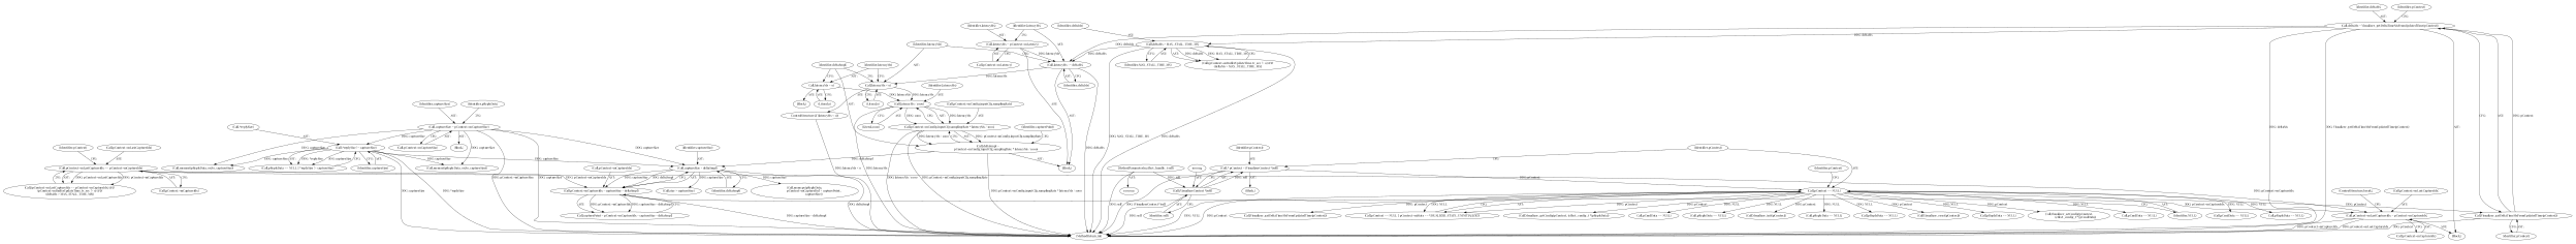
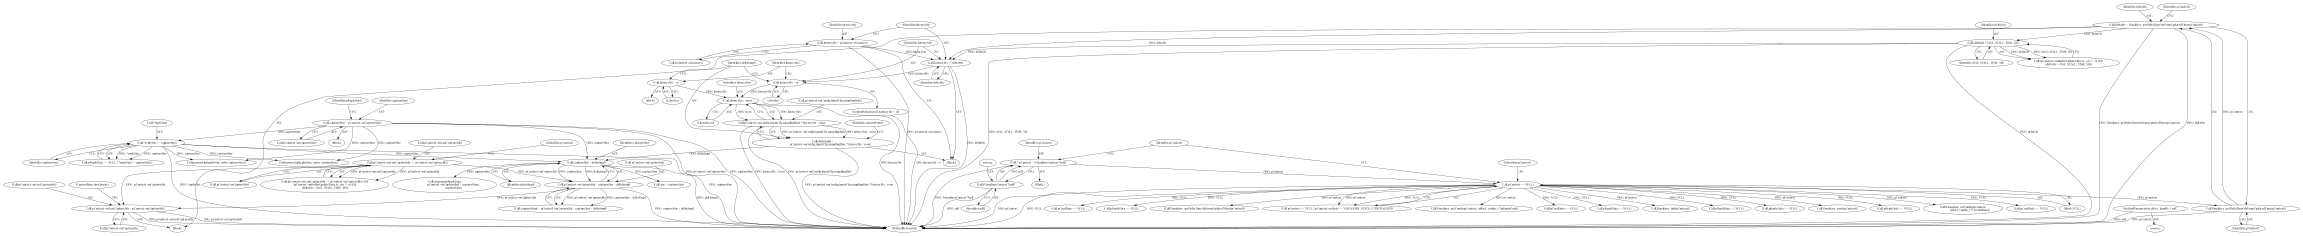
  digraph {
    fontname="Playfair Display"
    node [fontname="Playfair Display"]
    edge [fontname="Playfair Display"]
    n1 [label="(Call,pContext->mLastCaptureIdx = pContext->mCaptureIdx)"]
    n2 [label="(Call,pContext->mCaptureIdx)"]
    n3 [label="(Block,)"]
    n4 [label="(MethodReturn,int)"]
    n5 [label="(Call,pContext->mLastCaptureIdx == pContext->mCaptureIdx)"]
    n6 [label="(Call,pContext->mCaptureIdx - captureSize - deltaSmpl)"]
    n7 [label="(Call,(pContext->mLastCaptureIdx == pContext->mCaptureIdx) &&\n (pContext->mBufferUpdateTime.tv_sec != 0) &&\n (deltaMs > MAX_STALL_TIME_MS))"]
    n8 [label="(Call,pContext->mCaptureIdx)"]
    n9 [label="(Call,captureSize - deltaSmpl)"]
    n10 [label="(Call,capturePoint = pContext->mCaptureIdx - captureSize - deltaSmpl)"]
    n11 [label="(Call,size > captureSize)"]
    n12 [label="(Identifier,deltaSmpl)"]
    n13 [label="(Call,memcpy(pReplyData,\n                       pContext->mCaptureBuf + capturePoint,\n                       captureSize))"]
    n14 [label="(Call,*replySize != captureSize)"]
    n15 [label="(Call,memset(pReplyData, 0x80, captureSize))"]
    n16 [label="(Call,memset(pReplyData, 0x80, captureSize))"]
    n17 [label="(Identifier,captureSize)"]
    n18 [label="(Call,pReplyData == NULL || *replySize != captureSize)"]
    n19 [label="(Call,captureSize = pContext->mCaptureSize)"]
    n20 [label="(Call,pContext->mCaptureSize)"]
    n21 [label="(Block,)"]
    n22 [label="(Call,deltaSmpl =\n                    pContext->mConfig.inputCfg.samplingRate * latencyMs / 1000)"]
    n23 [label="(Call,pContext->mConfig.inputCfg.samplingRate * latencyMs / 1000)"]
    n24 [label="(Block,)"]
    n25 [label="(Call,latencyMs / 1000)"]
    n26 [label="(Literal,1000)"]
    n27 [label="(Call,latencyMs = 0)"]
    n28 [label="(Literal,0)"]
    n29 [label="(Block,)"]
    n30 [label="(Call,latencyMs < 0)"]
    n31 [label="(ControlStructure,if (latencyMs < 0))"]
    n32 [label="(Literal,0)"]
    n33 [label="(Call,latencyMs -= deltaMs)"]
    n34 [label="(Identifier,deltaMs)"]
    n35 [label="(Call,deltaMs = Visualizer_getDeltaTimeMsFromUpdatedTime(pContext))"]
    n36 [label="(Call,Visualizer_getDeltaTimeMsFromUpdatedTime(pContext))"]
    n37 [label="(Call,deltaMs > MAX_STALL_TIME_MS)"]
    n38 [label="(Identifier,pContext)"]
    n39 [label="(Call,(pContext->mBufferUpdateTime.tv_sec != 0) &&\n (deltaMs > MAX_STALL_TIME_MS))"]
    n40 [label="(Identifier,MAX_STALL_TIME_MS)"]
    n41 [label="(Call,pContext == NULL)"]
    n42 [label="(Call,pReplyData == NULL)"]
    n43 [label="(Call,Visualizer_reset(pContext))"]
    n44 [label="(Call,pReplyData == NULL)"]
    n45 [label="(Call,Visualizer_setConfig(pContext,\n                 (effect_config_t *) pCmdData))"]
    n46 [label="(Call,pCmdData == NULL)"]
-   n47 [label="(Identifier,NULL)"]
+   n47 [label="(Block,NULL)"]
    n48 [label="(Call,pCmdData == NULL)"]
    n49 [label="(Call,pReplyData == NULL)"]
    n50 [label="(Call,Visualizer_getDeltaTimeMsFromUpdatedTime(pContext))"]
    n51 [label="(Call,pContext == NULL || pContext->mState == VISUALIZER_STATE_UNINITIALIZED)"]
    n52 [label="(Call,Visualizer_getConfig(pContext, (effect_config_t *)pReplyData))"]
    n53 [label="(Call,pCmdData == NULL)"]
    n54 [label="(Call,pReplyData == NULL)"]
    n55 [label="(Call,Visualizer_init(pContext))"]
    n56 [label="(Call,pReplyData == NULL)"]
    n57 [label="(Call,* pContext = (VisualizerContext *)self)"]
    n58 [label="(Call,(VisualizerContext *)self)"]
    n59 [label="(Block,)"]
    n60 [label="(Identifier,self)"]
    n61 [label="(MethodParameterIn,effect_handle_t self)"]
    1000102
    n63 [label="(Call,latencyMs = pContext->mLatency)"]
    n64 [label="(Call,pContext->mLatency)"]
    n65 [label="(ControlStructure,break;)"]
    n66 [label="(Call,pContext->mCaptureIdx)"]
    n67 [label="(Identifier,capturePoint)"]
    n68 [label="(Identifier,pContext)"]
    n69 [label="(Identifier,deltaMs)"]
    n70 [label="(Identifier,latencyMs)"]
    n71 [label="(Identifier,captureSize)"]
    n72 [label="(Call,pContext->mLastCaptureIdx)"]
    n73 [label="(Identifier,latencyMs)"]
    n74 [label="(Identifier,deltaSmpl)"]
    n75 [label="(Call,pContext->mLastCaptureIdx)"]
    n76 [label="(Identifier,latencyMs)"]
    n77 [label="(Identifier,pReplyData)"]
    n78 [label="(Identifier,pContext)"]
    n79 [label="(Identifier,pContext)"]
    n80 [label="(Identifier,deltaMs)"]
    n81 [label="(Identifier,pContext)"]
    n82 [label="(Call,*replySize)"]
    n83 [label="(Identifier,pContext)"]
    n84 [label="(Identifier,latencyMs)"]
    n85 [label="(Call,pContext->mConfig.inputCfg.samplingRate)"]
    n86 [label="(Identifier,captureSize)"]
    n87 [label="(Identifier,latencyMs)"]
    1000114
    n1 -> n2 [label="CFG: "]
    n1 -> n3 [label="AST: "]
    n1 -> n4 [label="DDG: pContext->mCaptureIdx"]
    n1 -> n4 [label="DDG: pContext->mLastCaptureIdx"]
    n2 -> n1 [label="AST: "]
    n5 -> n1 [label="DDG: pContext->mCaptureIdx"]
    n5 -> n6 [label="DDG: pContext->mCaptureIdx"]
    n5 -> n7 [label="AST: "]
    n5 -> n7 [label="DDG: pContext->mLastCaptureIdx"]
    n5 -> n7 [label="DDG: pContext->mCaptureIdx"]
    n5 -> n8 [label="CFG: "]
    n6 -> n1 [label="DDG: pContext->mCaptureIdx"]
    n6 -> n4 [label="DDG: captureSize - deltaSmpl"]
    n6 -> n9 [label="CFG: "]
    n6 -> n10 [label="AST: "]
    n6 -> n10 [label="DDG: pContext->mCaptureIdx"]
    n6 -> n10 [label="DDG: captureSize - deltaSmpl"]
    n7 -> n5 [label="CFG: "]
    n8 -> n5 [label="AST: "]
    n9 -> n4 [label="DDG: deltaSmpl"]
    n9 -> n6 [label="AST: "]
    n9 -> n6 [label="DDG: captureSize"]
    n9 -> n6 [label="DDG: deltaSmpl"]
    n9 -> n11 [label="DDG: captureSize"]
    n9 -> n12 [label="CFG: "]
    n9 -> n13 [label="DDG: captureSize"]
    n10 -> n6 [label="CFG: "]
    n12 -> n9 [label="AST: "]
    n14 -> n4 [label="DDG: captureSize"]
    n14 -> n4 [label="DDG: *replySize"]
    n14 -> n9 [label="DDG: captureSize"]
    n14 -> n15 [label="DDG: captureSize"]
    n14 -> n16 [label="DDG: captureSize"]
    n14 -> n17 [label="CFG: "]
    n14 -> n18 [label="AST: "]
    n14 -> n18 [label="DDG: *replySize"]
    n14 -> n18 [label="DDG: captureSize"]
    n17 -> n14 [label="AST: "]
    n18 -> n14 [label="CFG: "]
    n19 -> n4 [label="DDG: pContext->mCaptureSize"]
    n19 -> n4 [label="DDG: captureSize"]
    n19 -> n9 [label="DDG: captureSize"]
    n19 -> n14 [label="DDG: captureSize"]
    n19 -> n15 [label="DDG: captureSize"]
    n19 -> n16 [label="DDG: captureSize"]
    n19 -> n20 [label="CFG: "]
    n19 -> n21 [label="AST: "]
    n20 -> n19 [label="AST: "]
    n22 -> n4 [label="DDG: pContext->mConfig.inputCfg.samplingRate * latencyMs / 1000"]
    n22 -> n9 [label="DDG: deltaSmpl"]
    n22 -> n23 [label="CFG: "]
    n22 -> n24 [label="AST: "]
    n23 -> n4 [label="DDG: latencyMs / 1000"]
    n23 -> n4 [label="DDG: pContext->mConfig.inputCfg.samplingRate"]
    n23 -> n22 [label="AST: "]
    n23 -> n22 [label="DDG: pContext->mConfig.inputCfg.samplingRate"]
    n23 -> n22 [label="DDG: latencyMs / 1000"]
    n23 -> n25 [label="CFG: "]
    n25 -> n4 [label="DDG: latencyMs"]
    n25 -> n23 [label="AST: "]
    n25 -> n23 [label="DDG: latencyMs"]
    n25 -> n23 [label="DDG: 1000"]
    n25 -> n26 [label="CFG: "]
    n26 -> n25 [label="AST: "]
    n27 -> n25 [label="DDG: latencyMs"]
    n27 -> n28 [label="CFG: "]
    n27 -> n29 [label="AST: "]
    n28 -> n27 [label="AST: "]
    n30 -> n25 [label="DDG: latencyMs"]
    n30 -> n31 [label="AST: "]
    n30 -> n32 [label="CFG: "]
    n31 -> n4 [label="DDG: latencyMs < 0"]
    n32 -> n30 [label="AST: "]
    n33 -> n4 [label="DDG: deltaMs"]
    n33 -> n24 [label="AST: "]
    n33 -> n30 [label="DDG: latencyMs"]
    n33 -> n34 [label="CFG: "]
    n34 -> n33 [label="AST: "]
    n35 -> n3 [label="AST: "]
    n35 -> n4 [label="DDG: deltaMs"]
    n35 -> n4 [label="DDG: Visualizer_getDeltaTimeMsFromUpdatedTime(pContext)"]
    n35 -> n33 [label="DDG: deltaMs"]
    n35 -> n36 [label="CFG: "]
    n35 -> n37 [label="DDG: deltaMs"]
    n36 -> n4 [label="DDG: pContext"]
    n36 -> n35 [label="AST: "]
    n36 -> n35 [label="DDG: pContext"]
    n36 -> n38 [label="CFG: "]
    n37 -> n4 [label="DDG: MAX_STALL_TIME_MS"]
    n37 -> n4 [label="DDG: deltaMs"]
    n37 -> n33 [label="DDG: deltaMs"]
    n37 -> n39 [label="AST: "]
    n37 -> n39 [label="DDG: deltaMs"]
    n37 -> n39 [label="DDG: MAX_STALL_TIME_MS"]
    n37 -> n40 [label="CFG: "]
    n38 -> n36 [label="AST: "]
    n39 -> n37 [label="CFG: "]
    n40 -> n37 [label="AST: "]
    n41 -> n4 [label="DDG: NULL"]
    n41 -> n4 [label="DDG: pContext"]
    n41 -> n36 [label="DDG: pContext"]
    n41 -> n42 [label="DDG: NULL"]
    n41 -> n43 [label="DDG: pContext"]
    n41 -> n44 [label="DDG: NULL"]
    n41 -> n45 [label="DDG: pContext"]
    n41 -> n46 [label="DDG: NULL"]
    n41 -> n47 [label="CFG: "]
    n41 -> n48 [label="DDG: NULL"]
    n41 -> n49 [label="DDG: NULL"]
    n41 -> n50 [label="DDG: pContext"]
    n41 -> n51 [label="AST: "]
    n41 -> n51 [label="DDG: pContext"]
    n41 -> n51 [label="DDG: NULL"]
    n41 -> n52 [label="DDG: pContext"]
    n41 -> n53 [label="DDG: NULL"]
    n41 -> n54 [label="DDG: NULL"]
    n41 -> n55 [label="DDG: pContext"]
    n41 -> n56 [label="DDG: NULL"]
    n47 -> n41 [label="AST: "]
    n51 -> n41 [label="CFG: "]
    n57 -> n4 [label="DDG: (VisualizerContext *)self"]
    n57 -> n41 [label="DDG: pContext"]
    n57 -> n58 [label="CFG: "]
    n57 -> n59 [label="AST: "]
    n58 -> n4 [label="DDG: self"]
    n58 -> n57 [label="AST: "]
    n58 -> n57 [label="DDG: self"]
    n58 -> n60 [label="CFG: "]
    n60 -> n58 [label="AST: "]
    n61 -> n4 [label="DDG: self"]
-   n61 -> n58 [label="DDG: self"]
    n61 -> 1000102 [label="AST: "]
+   n63 -> n4 [label="DDG: pContext->mLatency"]
    n63 -> n24 [label="AST: "]
    n63 -> n33 [label="DDG: latencyMs"]
    n63 -> n64 [label="CFG: "]
    n64 -> n63 [label="AST: "]
    n65 -> n1 [label="CFG: "]
    n66 -> n6 [label="AST: "]
    n67 -> n22 [label="CFG: "]
    n68 -> n5 [label="CFG: "]
    n69 -> n37 [label="AST: "]
    n70 -> n33 [label="AST: "]
    n70 -> n63 [label="CFG: "]
    n71 -> n9 [label="AST: "]
    n72 -> n1 [label="AST: "]
    n73 -> n25 [label="AST: "]
    n74 -> n22 [label="AST: "]
    n74 -> n27 [label="CFG: "]
    n74 -> n30 [label="CFG: "]
    n75 -> n5 [label="AST: "]
    n76 -> n63 [label="AST: "]
    n77 -> n19 [label="CFG: "]
    n78 -> n41 [label="AST: "]
    n78 -> n57 [label="CFG: "]
    n79 -> n41 [label="CFG: "]
    n80 -> n35 [label="AST: "]
    n81 -> n57 [label="AST: "]
    n82 -> n14 [label="AST: "]
    n83 -> n35 [label="CFG: "]
    n84 -> n30 [label="AST: "]
    n84 -> n33 [label="CFG: "]
    n85 -> n23 [label="AST: "]
    n86 -> n19 [label="AST: "]
    n87 -> n27 [label="AST: "]
    n87 -> n30 [label="CFG: "]
    1000114 -> n58 [label="AST: "]
  }
